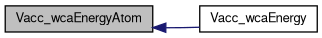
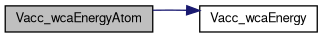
  digraph {
    rankdir=LR
    node [color=black fontname=FreeSans fontsize=10 shape=record style=filled]
    n1 [fillcolor=grey75 fontcolor=black height=0.2 label=Vacc_wcaEnergyAtom width=0.4]
    n2 [fillcolor=white height=0.2 label=Vacc_wcaEnergy width=0.4]
-   n1 -> n2 [color=midnightblue dir=back fontname=FreeSans fontsize=10 labelfontname=FreeSans labelfontsize=10 style=solid]
+   n2 -> n1 [color=midnightblue dir=back fontname=FreeSans fontsize=10 labelfontname=FreeSans labelfontsize=10 style=solid]
  }
